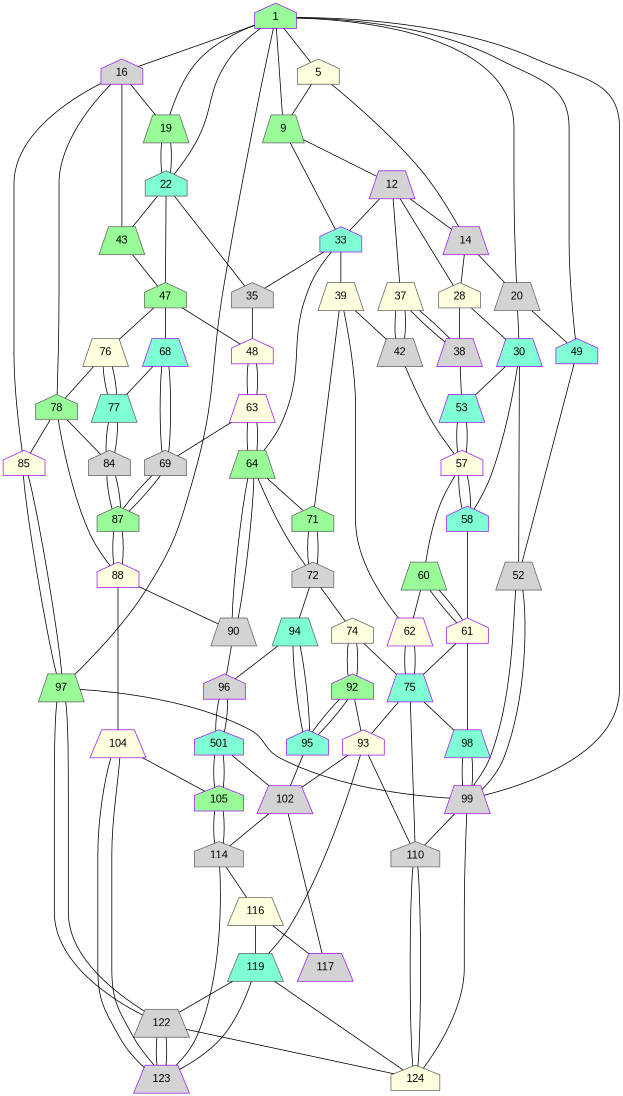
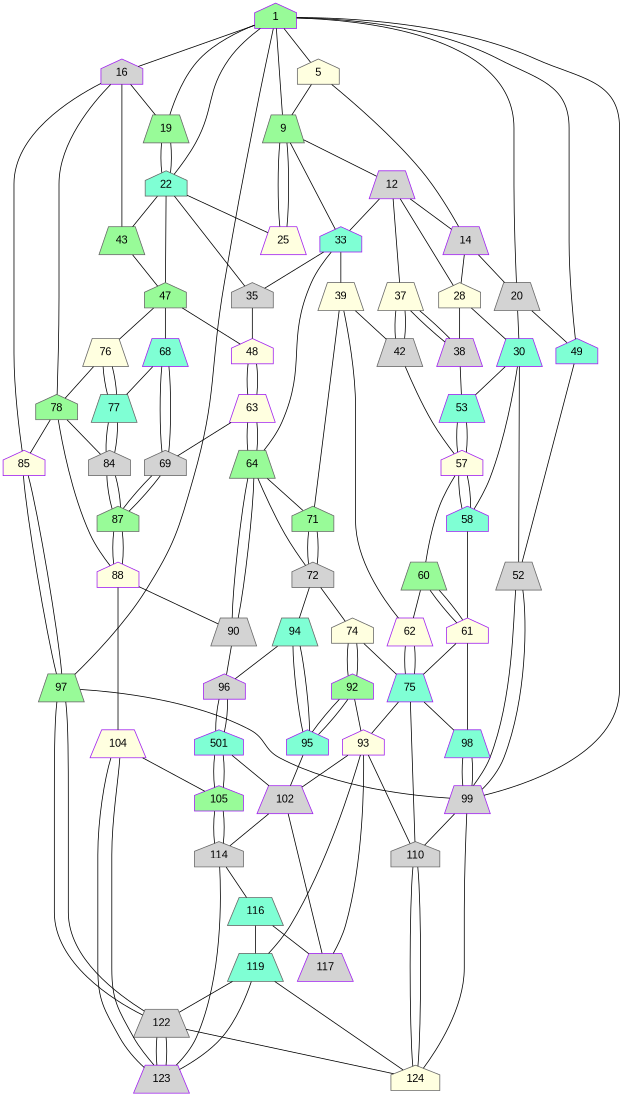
  graph {
    fontname="Liberation Sans"
    node [color=gray40 fillcolor=lightgrey fontname="Liberation Sans" shape=trapezium style=filled]
    edge [fontname="Liberation Sans"]
    1 [color=purple fillcolor=palegreen shape=house super="+2+7"]
    5 [fillcolor=lightyellow shape=house super="+6"]
    9 [fillcolor=palegreen super="+10"]
    16 [color=purple shape=house super="+17+55"]
    19 [fillcolor=palegreen]
    20 [super="+31+21"]
    22 [fillcolor=aquamarine shape=house super="+23+46"]
    49 [color=purple fillcolor=aquamarine shape=house]
    97 [fillcolor=palegreen]
    99 [color=purple super="+112"]
    14 [color=purple super="+24+15"]
    12 [color=purple super="+13"]
+   25 [color=purple fillcolor=lightyellow]
    33 [color=purple fillcolor=aquamarine shape=house super="+34+36"]
    43 [fillcolor=palegreen super="+44"]
    78 [fillcolor=palegreen shape=house super="+82"]
    85 [color=purple fillcolor=lightyellow shape=house]
    30 [color=purple fillcolor=aquamarine super="+50"]
    35 [shape=house]
    47 [fillcolor=palegreen shape=house super="+67"]
    52
    122 [super="+130"]
    110 [shape=house super="+111"]
    124 [fillcolor=lightyellow shape=house super="+125"]
    28 [fillcolor=lightyellow shape=house super="+29"]
    37 [fillcolor=lightyellow]
    39 [fillcolor=lightyellow super="+40"]
    64 [fillcolor=palegreen super="+65"]
    38 [color=purple]
    42
    84 [shape=house]
    88 [color=purple fillcolor=lightyellow shape=house super="+89"]
    53 [color=purple fillcolor=aquamarine]
    58 [color=purple fillcolor=aquamarine shape=house]
    48 [color=purple fillcolor=lightyellow shape=house]
    68 [color=purple fillcolor=aquamarine]
    76 [fillcolor=lightyellow]
    57 [color=purple fillcolor=lightyellow shape=house super="+59"]
    61 [color=purple fillcolor=lightyellow shape=house super="+81"]
    62 [color=purple fillcolor=lightyellow]
    71 [fillcolor=palegreen shape=house]
    72 [shape=house super="+73"]
    90
    63 [color=purple fillcolor=lightyellow]
    75 [color=purple fillcolor=aquamarine super="+79"]
    60 [fillcolor=palegreen]
    69 [shape=house]
    77 [fillcolor=aquamarine]
    98 [color=purple fillcolor=aquamarine]
    93 [color=purple fillcolor=lightyellow shape=house super="+107"]
    87 [fillcolor=palegreen shape=house]
    74 [fillcolor=lightyellow shape=house]
    94 [fillcolor=aquamarine]
    96 [color=purple shape=house]
    92 [color=purple fillcolor=palegreen shape=house]
    95 [color=purple fillcolor=aquamarine shape=house]
    102 [color=purple super="+103"]
    117 [color=purple]
    119 [fillcolor=aquamarine super="+120+127"]
    104 [color=purple fillcolor=lightyellow]
    105 [color=purple fillcolor=palegreen shape=house]
    123 [color=purple super="+128"]
    n63 [color=purple fillcolor=aquamarine label=501 shape=house]
    114 [shape=house super="+115"]
-   116 [fillcolor=lightyellow]
+   116 [fillcolor=aquamarine]
    1 -- 5
    1 -- 9
    1 -- 16
    1 -- 19
    1 -- 20
    1 -- 22
    1 -- 49
    1 -- 97
    1 -- 99
    5 -- 9
    5 -- 14
    9 -- 12
+   9 -- 25 [weight=2]
+   9 -- 25
    9 -- 33
    16 -- 19
    16 -- 43 [weight=3]
    16 -- 78
    16 -- 85
    19 -- 22
    19 -- 22
    20 -- 49
    20 -- 30
+   22 -- 25
    22 -- 43
    22 -- 35
    22 -- 47
    49 -- 52
    97 -- 99
    97 -- 122
    97 -- 122
    99 -- 110
    99 -- 124
    14 -- 20 [weight=2]
    14 -- 28
    12 -- 14
    12 -- 33
    12 -- 28
    12 -- 37
    33 -- 35
    33 -- 39 [weight=2]
    33 -- 64
    43 -- 47
    78 -- 85
    78 -- 84
    78 -- 88
    85 -- 97
    85 -- 97
    30 -- 52
    30 -- 53
    30 -- 58
    35 -- 48
    47 -- 48
    47 -- 68
    47 -- 76
    52 -- 99
    52 -- 99
    122 -- 124
    122 -- 123
    122 -- 123
    110 -- 124
    110 -- 124
    28 -- 30
    28 -- 38
    37 -- 38
    37 -- 38
    37 -- 42
    37 -- 42
    39 -- 42
    39 -- 62
    39 -- 71
    64 -- 71
    64 -- 72
    64 -- 90
    64 -- 90
    38 -- 53
    42 -- 57
    84 -- 87
    84 -- 87
    88 -- 90
    88 -- 104
    53 -- 57
    53 -- 57
    58 -- 61
    48 -- 63
    48 -- 63
    68 -- 69
    68 -- 69
    68 -- 77
    76 -- 78
    76 -- 77
    76 -- 77
    57 -- 58
    57 -- 58
    57 -- 60
    61 -- 75
    61 -- 98
    62 -- 75
    62 -- 75
    71 -- 72
    71 -- 72
    72 -- 74
    72 -- 94
    90 -- 96
    63 -- 64
    63 -- 64
    63 -- 69
    75 -- 110
    75 -- 98
    75 -- 93
    60 -- 61
    60 -- 61
    60 -- 62
    69 -- 87
    69 -- 87
    77 -- 84
    77 -- 84
    98 -- 99
    98 -- 99
    93 -- 110
    93 -- 102
+   93 -- 117
    93 -- 119 [weight=2]
    87 -- 88
    87 -- 88
    74 -- 75
    74 -- 92
    74 -- 92
    94 -- 96
    94 -- 95
    94 -- 95
    96 -- n63
    96 -- n63
    92 -- 93
    92 -- 95
    92 -- 95
    95 -- 102
    102 -- 117
    102 -- 114
    119 -- 122
    119 -- 124
    119 -- 123
    104 -- 105
    104 -- 123
    104 -- 123
    105 -- 114
    105 -- 114
    n63 -- 102
    n63 -- 105
    n63 -- 105
    114 -- 123
    114 -- 116
    116 -- 117
    116 -- 119
  }
